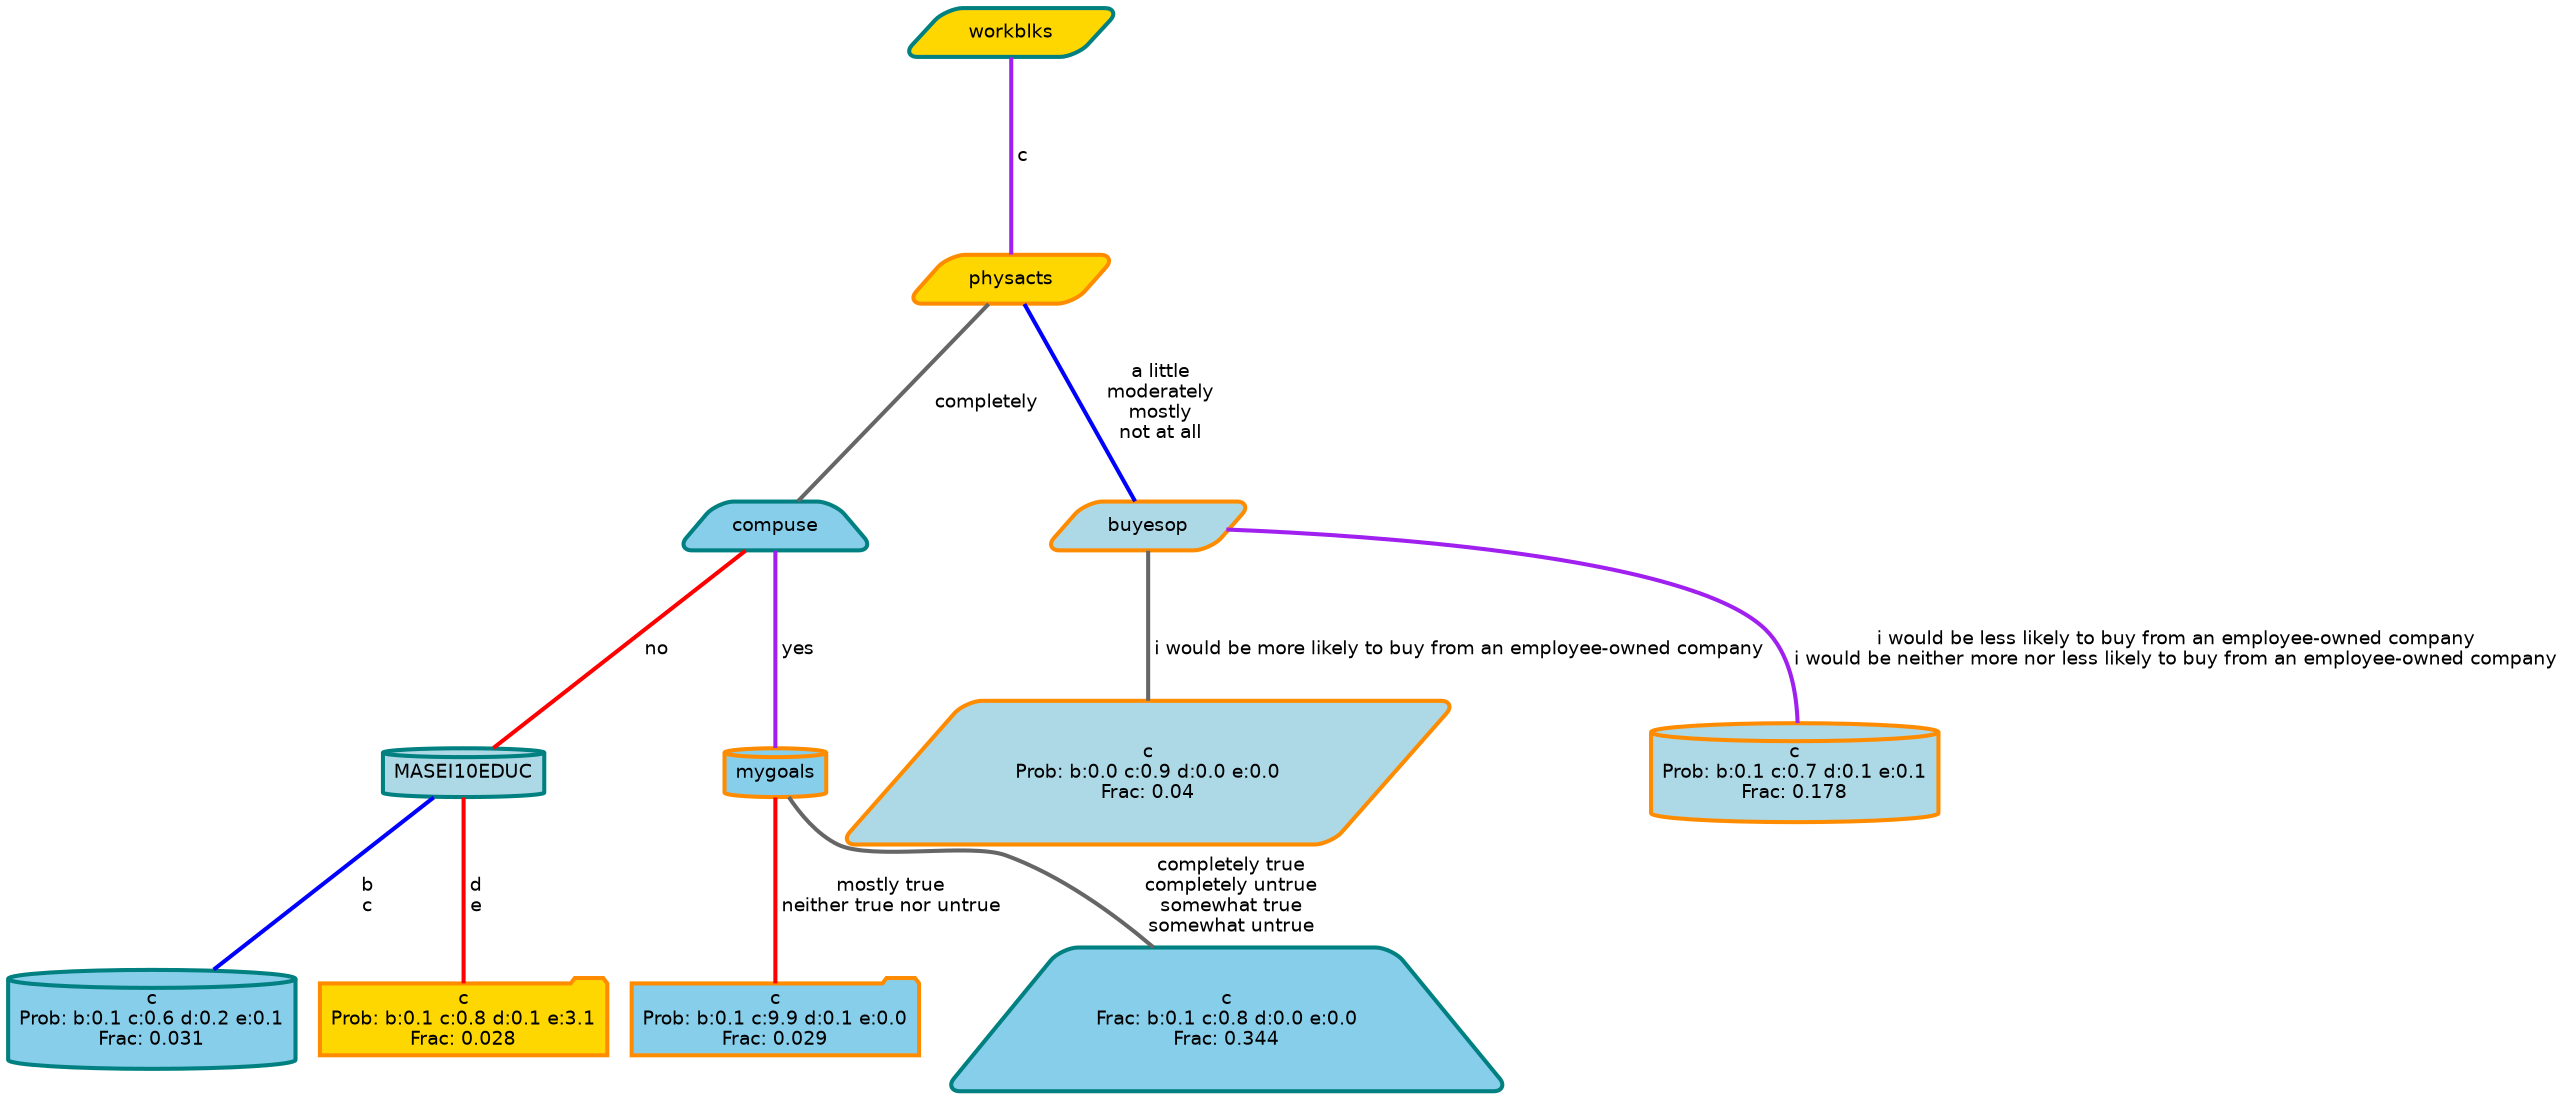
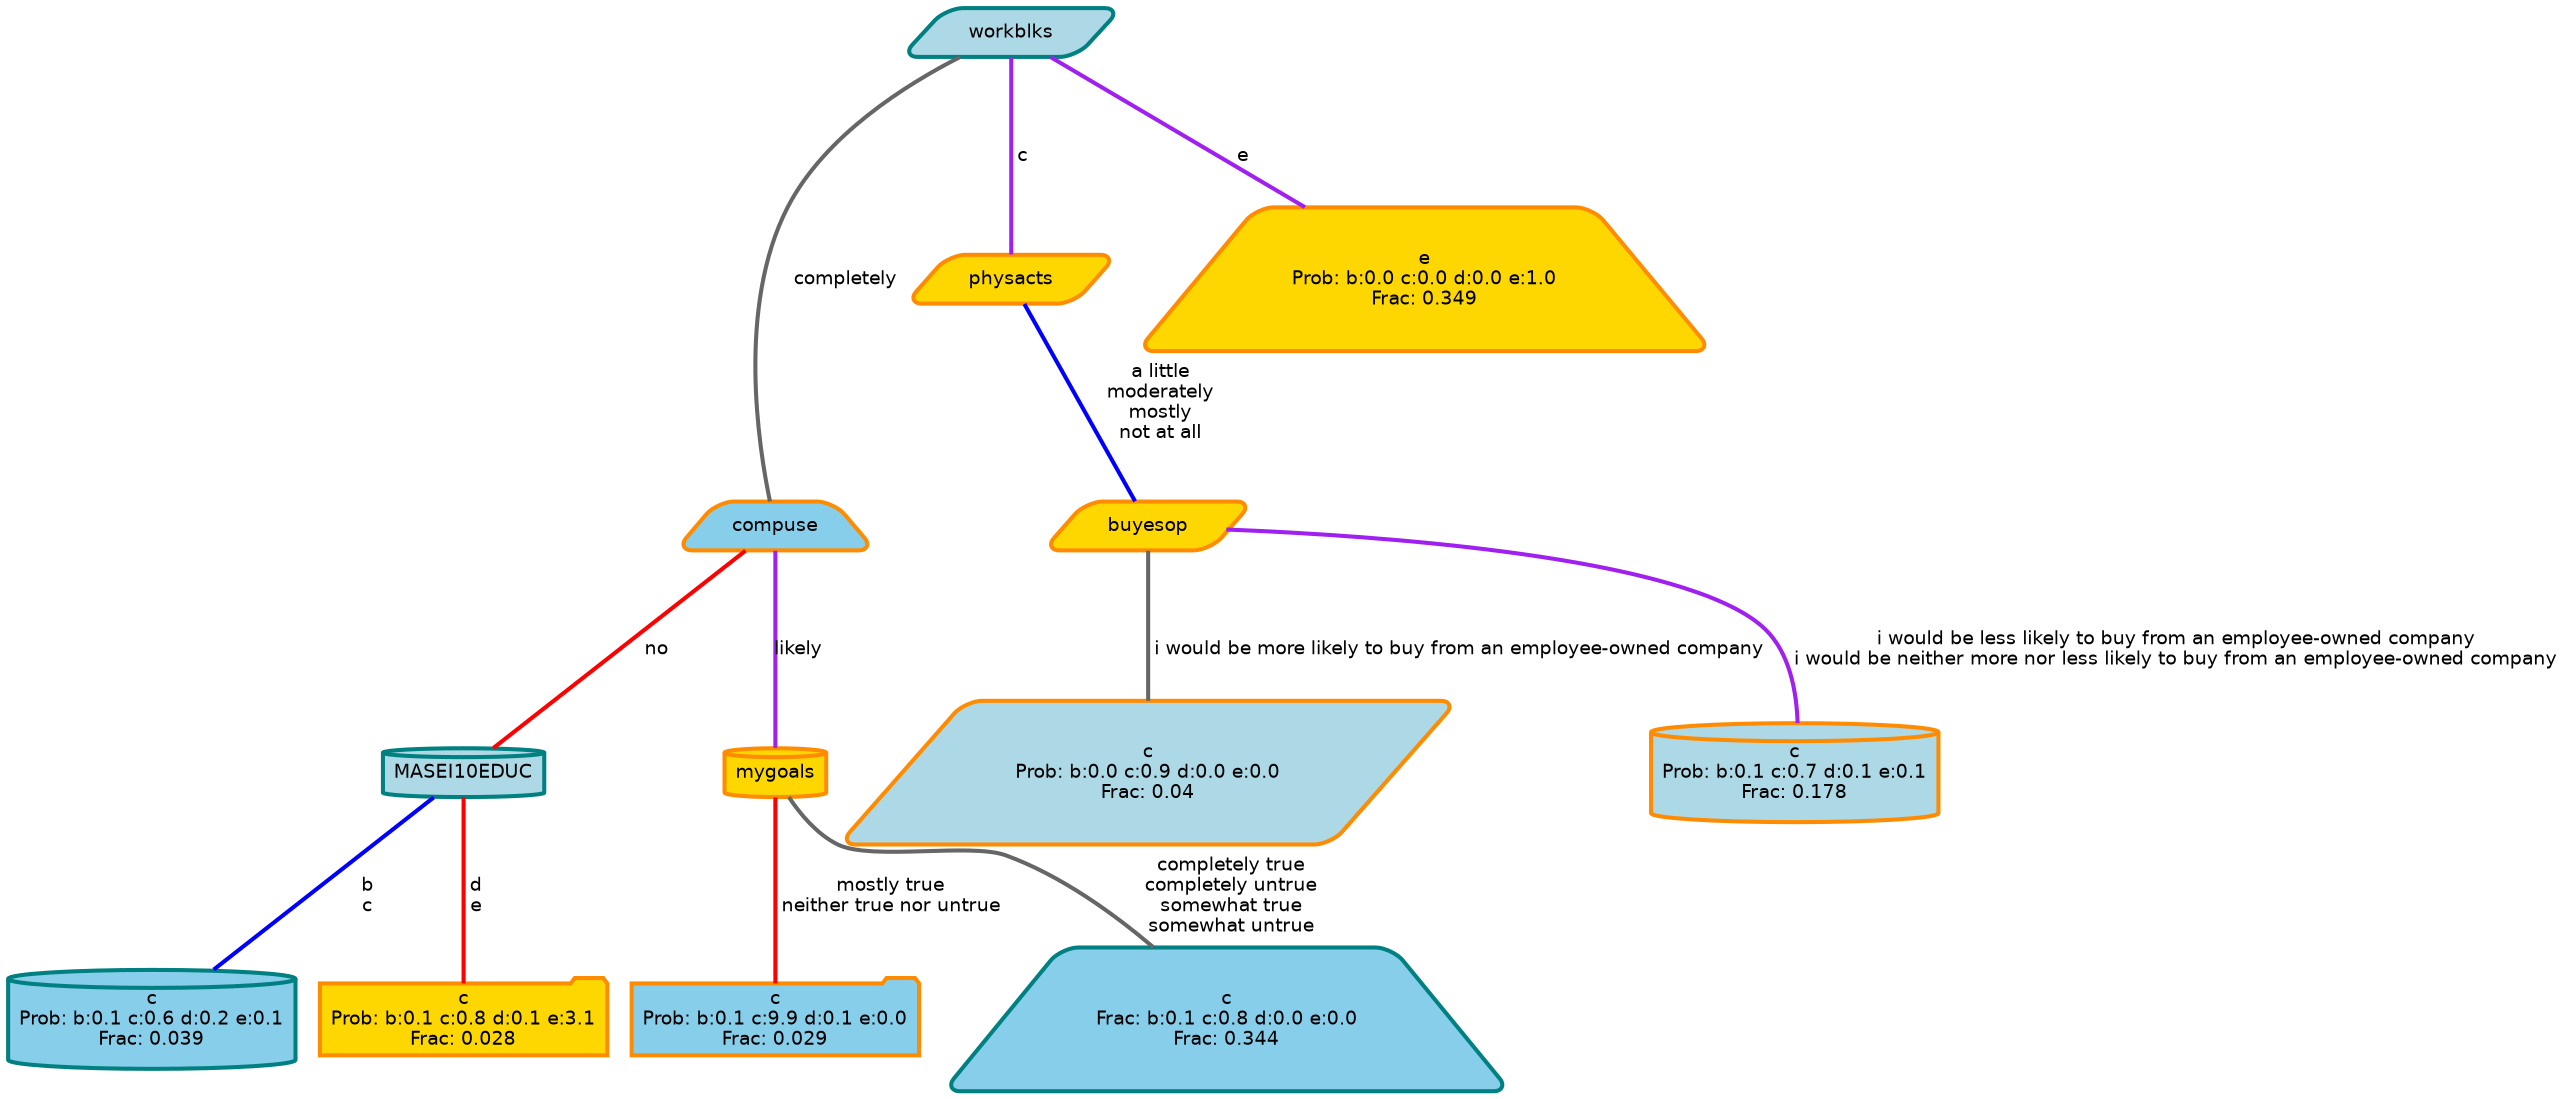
  graph {
    ranksep="0 equally"
    splines=straight
    node [color=darkorange fillcolor=gold fontcolor=black fontname=helvetica penwidth=3 shape=cylinder style="filled, rounded"]
    edge [color=purple fontname=helvetica penwidth=3]
-   n1 [color=teal fillcolor=skyblue label="c\nProb: b:0.1 c:0.6 d:0.2 e:0.1\nFrac: 0.031"]
+   n1 [color=teal fillcolor=skyblue label="c\nProb: b:0.1 c:0.6 d:0.2 e:0.1\nFrac: 0.039"]
    n2 [color=teal fillcolor=lightblue label=MASEI10EDUC]
    n3 [label="c\nProb: b:0.1 c:0.8 d:0.1 e:3.1\nFrac: 0.028" shape=folder]
-   n4 [color=teal fillcolor=skyblue label=compuse shape=trapezium]
-   n5 [fillcolor=skyblue label=mygoals]
+   n4 [fillcolor=skyblue label=compuse shape=trapezium]
+   n5 [label=mygoals]
    n6 [fillcolor=skyblue label="c\nProb: b:0.1 c:9.9 d:0.1 e:0.0\nFrac: 0.029" shape=folder]
    n7 [color=teal fillcolor=skyblue label="c\nFrac: b:0.1 c:0.8 d:0.0 e:0.0\nFrac: 0.344" shape=trapezium]
    n8 [label=physacts shape=parallelogram]
-   n9 [fillcolor=lightblue label=buyesop shape=parallelogram]
+   n9 [label=buyesop shape=parallelogram]
    n10 [fillcolor=lightblue label="c\nProb: b:0.0 c:0.9 d:0.0 e:0.0\nFrac: 0.04" shape=parallelogram]
    n11 [fillcolor=lightblue label="c\nProb: b:0.1 c:0.7 d:0.1 e:0.1\nFrac: 0.178"]
-   n12 [color=teal label=workblks shape=parallelogram]
+   n12 [color=teal fillcolor=lightblue label=workblks shape=parallelogram]
+   n13 [label="e\nProb: b:0.0 c:0.0 d:0.0 e:1.0\nFrac: 0.349" shape=trapezium]
    subgraph sub_1 {
      rank=same
    }
    n2 -- n1 [color=blue label=" b\n c"]
    n2 -- n3 [color=red label=" d\n e"]
    n4 -- n2 [color=red label=" no"]
-   n4 -- n5 [label=" yes"]
+   n4 -- n5 [label=" likely"]
    n5 -- n6 [color=red label=" mostly true\n neither true nor untrue"]
    n5 -- n7 [color=gray40 label=" completely true\n completely untrue\n somewhat true\n somewhat untrue"]
-   n8 -- n4 [color=gray40 label=" completely"]
+   n12 -- n4 [color=gray40 label=" completely"]
    n8 -- n9 [color=blue label=" a little\n moderately\n mostly\n not at all"]
    n9 -- n10 [color=gray40 label=" i would be more likely to buy from an employee-owned company"]
    n9 -- n11 [label=" i would be less likely to buy from an employee-owned company\n i would be neither more nor less likely to buy from an employee-owned company"]
    n12 -- n8 [label=" c"]
+   n12 -- n13 [label=" e"]
  }
